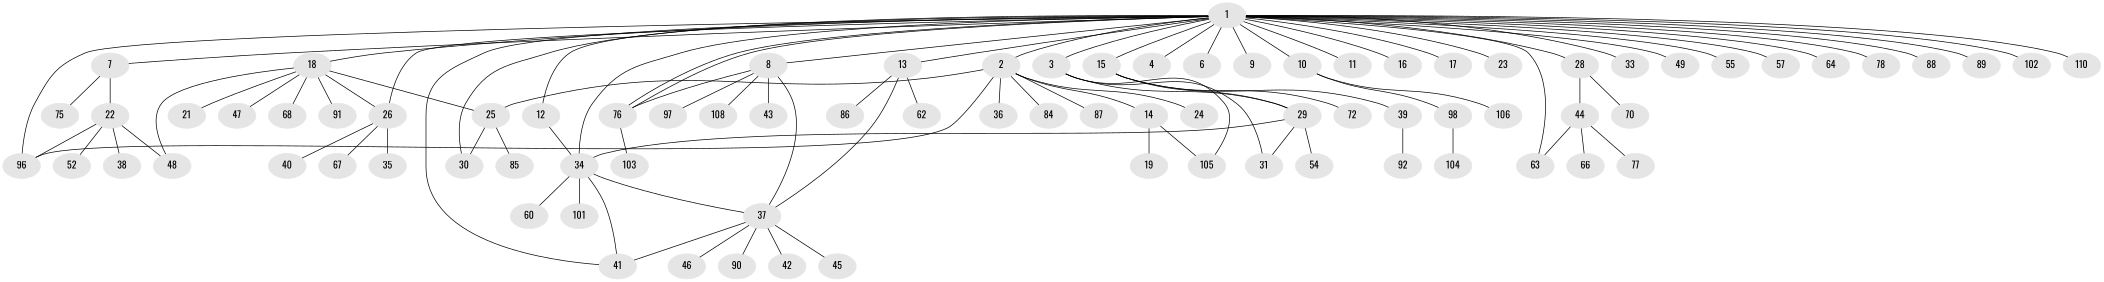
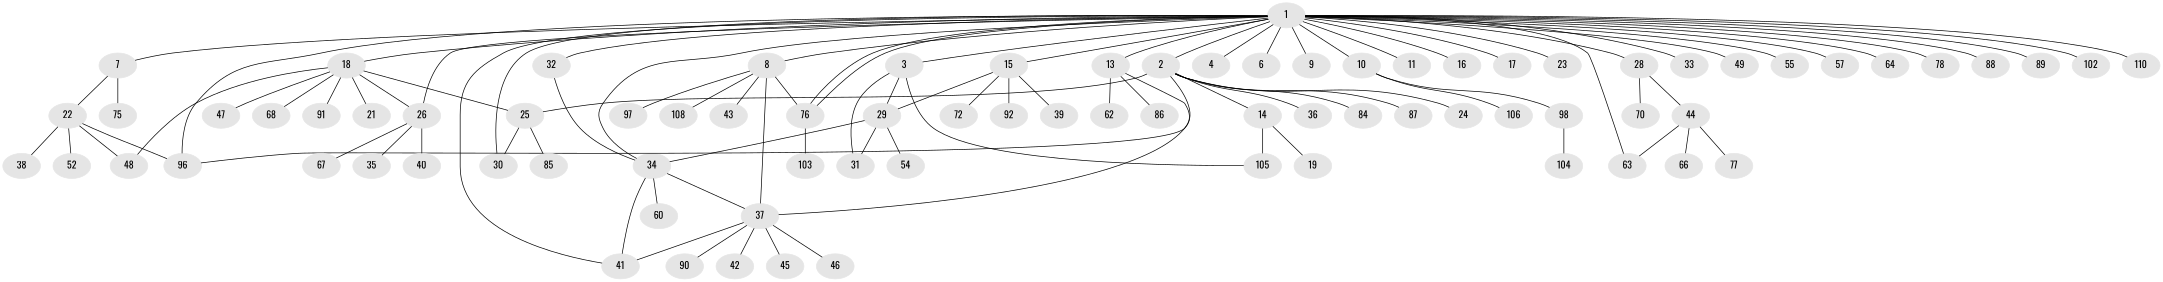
  graph {
    fontname=Oswald
    node [color=gray90 fontname=Oswald style=filled]
    edge [fontname=Oswald]
    1 [super="+56"]
    2 [super="+12"]
    3 [super="+5"]
    4
    6
    7
    8 [super="+27"]
    9
    10 [super="+65"]
    11
    13 [super="+59"]
    15 [super="+71"]
    16
    17
    18 [super="+20"]
    23
    26 [super="+61"]
    28
    30
-   32 [label=12]
+   32
    33
    34 [super="+95"]
    41
    49
    55
    57
    63
    64
    76
    78
    88
    89
    96
    102
    110
    14
    24
    25 [super="+111"]
    36 [super="+80"]
    84
    87
    29 [super="+58"]
    31 [super="+74"]
    105
    22 [super="+98"]
    75 [super="+83"]
    37 [super="+53"]
    43
    97
    108
    n51 [label=98]
    106 [super="+109"]
    62 [super="+69"]
    86
    39
    72
    92
    21
    47
    48 [super="+107"]
    68
    91
    35
    40
    67 [super="+73"]
    44 [super="+51"]
    70
    60
-   101
    103
    19
    85
    54 [super="+81"]
    38
    52
    42 [super="+93"]
    45
    46 [super="+50"]
    90
    104
    66 [super="+79"]
    77 [super="+100"]
    1 -- 2
    1 -- 3
    1 -- 4
    1 -- 6
    1 -- 7
    1 -- 8 [weight=2]
    1 -- 9
    1 -- 10
    1 -- 11
    1 -- 13
    1 -- 15
    1 -- 16
    1 -- 17
    1 -- 18
    1 -- 23
    1 -- 26
    1 -- 28
    1 -- 30
    1 -- 32
    1 -- 33
    1 -- 34
    1 -- 41
    1 -- 49
    1 -- 55
    1 -- 57
    1 -- 63
    1 -- 64
    1 -- 76
    1 -- 76
    1 -- 78
    1 -- 88
    1 -- 89
    1 -- 96
    1 -- 102
    1 -- 110
    2 -- 96
    2 -- 14
    2 -- 24
    2 -- 25
    2 -- 36
    2 -- 84
    2 -- 87
    3 -- 29
    3 -- 31
    3 -- 105
    7 -- 22
    7 -- 75
    8 -- 76
    8 -- 37
    8 -- 43
    8 -- 97
    8 -- 108
    10 -- n51
    10 -- 106
    13 -- 37
    13 -- 62
    13 -- 86
    15 -- 29
    15 -- 39
    15 -- 72
-   39 -- 92
+   15 -- 92
    18 -- 26
    18 -- 25
    18 -- 21
    18 -- 47
    18 -- 48
    18 -- 68
    18 -- 91
    26 -- 35
    26 -- 40
    26 -- 67
    28 -- 44
    28 -- 70
    32 -- 34
    34 -- 41
    34 -- 37
    34 -- 60
-   34 -- 101
    76 -- 103
    14 -- 105
    14 -- 19
    25 -- 30
    25 -- 85
    29 -- 34
    29 -- 31
    29 -- 54
    22 -- 96
    22 -- 48
    22 -- 38
    22 -- 52
    37 -- 41
    37 -- 42
    37 -- 45
    37 -- 46
    37 -- 90
    n51 -- 104
    44 -- 63
    44 -- 66
    44 -- 77
  }
